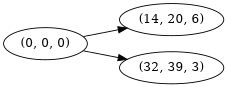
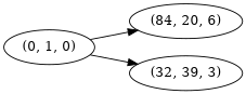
  digraph {
    rankdir=LR
-   "(0, 0, 0)"
-   "(14, 20, 6)"
+   "(0, 0, 0)" [label="(0, 1, 0)"]
+   "(14, 20, 6)" [label="(84, 20, 6)"]
    "(32, 39, 3)"
    "(0, 0, 0)" -> "(14, 20, 6)"
    "(0, 0, 0)" -> "(32, 39, 3)"
  }
